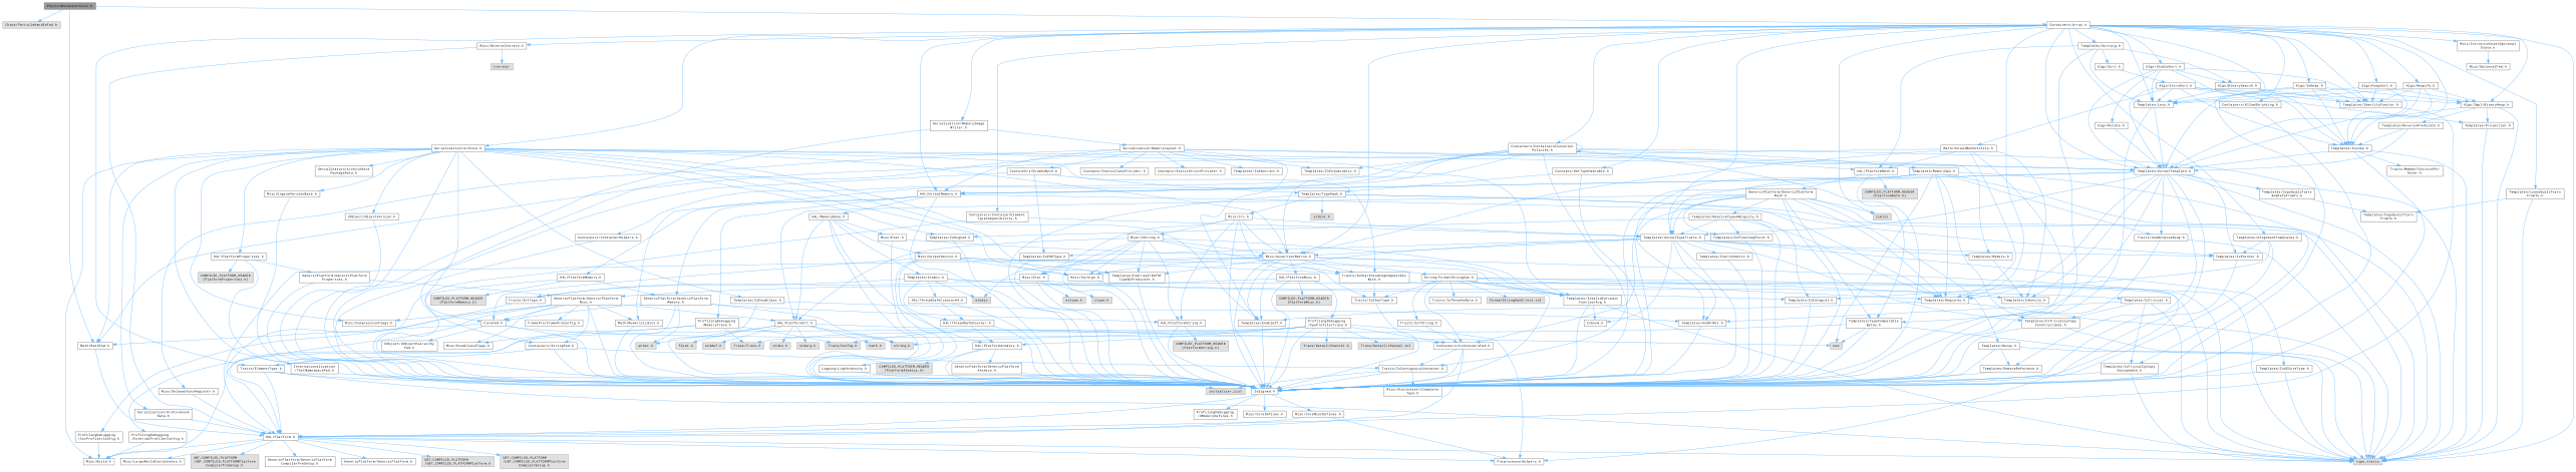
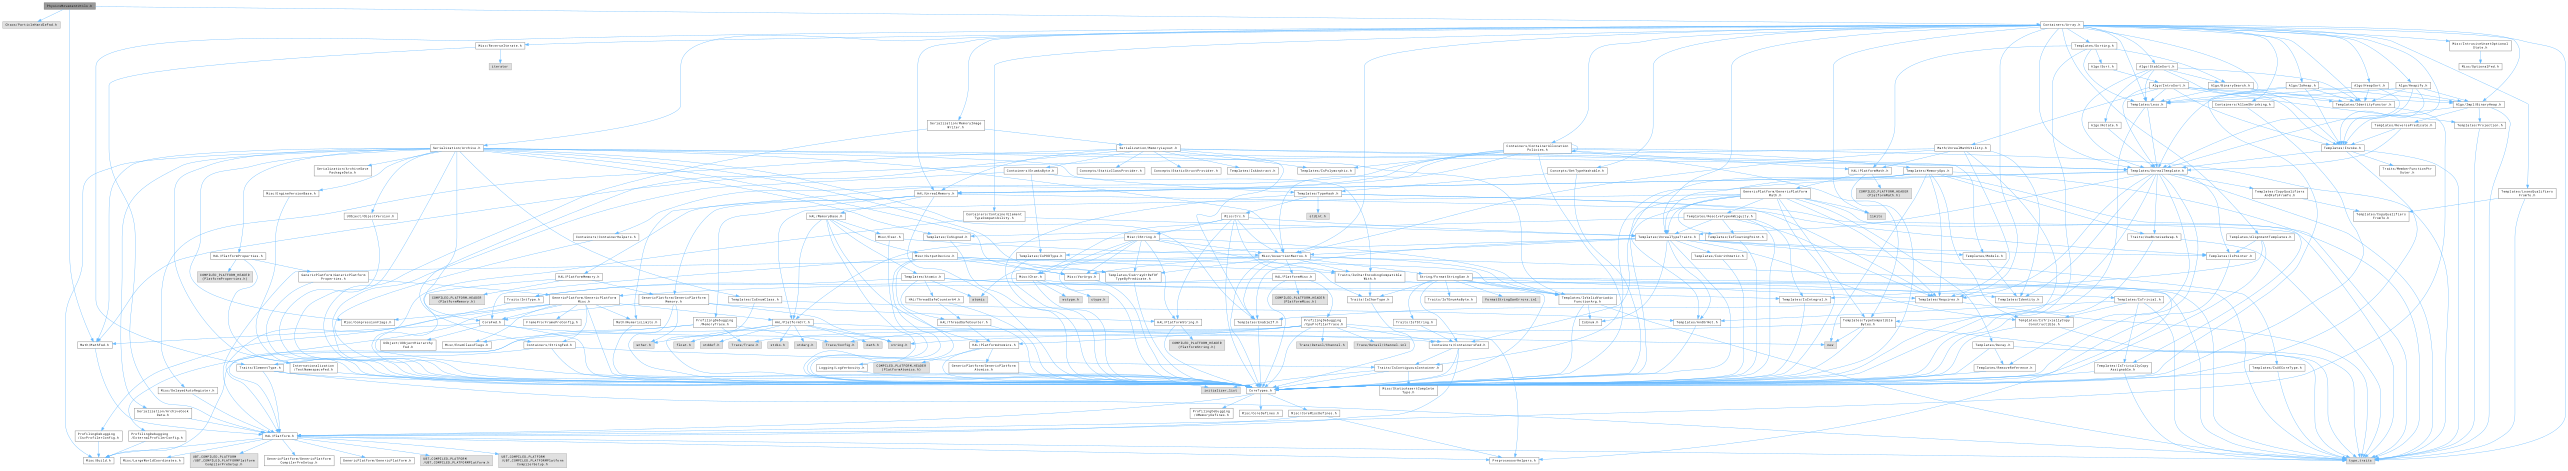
  digraph {
    fontname="Roboto Mono"
    node [color=grey40 fillcolor=white fontname="Roboto Mono" fontsize=10 shape=box style=filled]
    edge [color=steelblue1 fontname="Roboto Mono" fontsize=10 labelfontname=Helvetica labelfontsize=10 style=solid]
    n1 [color=gray40 fillcolor=grey60 fontcolor=black height=0.2 label="PhysicsMovementUtils.h" width=0.4]
    n2 [color=grey60 fillcolor="#E0E0E0" height=0.2 label="Chaos/ParticleHandleFwd.h" width=0.4]
    n3 [height=0.2 label="Containers/Array.h" width=0.4]
    n4 [height=0.2 label="Math/MathFwd.h" width=0.4]
-   n5 [height=0.2 label="IsSigned.h" width=0.4]
+   n5 [height=0.2 label="CoreTypes.h" width=0.4]
    n6 [color=grey60 fillcolor="#E0E0E0" height=0.2 label=type_traits width=0.4]
    n7 [height=0.2 label="Misc/AssertionMacros.h" width=0.4]
    n8 [height=0.2 label="Traits/ElementType.h" width=0.4]
    n9 [height=0.2 label="Templates/Requires.h" width=0.4]
    n10 [height=0.2 label="Misc/IntrusiveUnsetOptional\lState.h" width=0.4]
    n11 [height=0.2 label="Misc/ReverseIterate.h" width=0.4]
    n12 [height=0.2 label="HAL/UnrealMemory.h" width=0.4]
    n13 [height=0.2 label="Templates/UnrealTypeTraits.h" width=0.4]
    n14 [height=0.2 label="Templates/UnrealTemplate.h" width=0.4]
    n15 [height=0.2 label="Containers/AllowShrinking.h" width=0.4]
    n16 [height=0.2 label="Containers/ContainerAllocation\lPolicies.h" width=0.4]
    n17 [color=grey60 fillcolor="#E0E0E0" height=0.2 label=limits width=0.4]
    n18 [height=0.2 label="Containers/ContainerElement\lTypeCompatibility.h" width=0.4]
    n19 [height=0.2 label="Serialization/Archive.h" width=0.4]
    n20 [height=0.2 label="Serialization/MemoryImage\lWriter.h" width=0.4]
    n21 [height=0.2 label="Algo/Heapify.h" width=0.4]
    n22 [height=0.2 label="Algo/Impl/BinaryHeap.h" width=0.4]
    n23 [height=0.2 label="Templates/Invoke.h" width=0.4]
    n24 [height=0.2 label="Templates/IdentityFunctor.h" width=0.4]
    n25 [height=0.2 label="Templates/Less.h" width=0.4]
    n26 [height=0.2 label="Algo/HeapSort.h" width=0.4]
    n27 [height=0.2 label="Algo/IsHeap.h" width=0.4]
    n28 [height=0.2 label="Algo/StableSort.h" width=0.4]
    n29 [height=0.2 label="Concepts/GetTypeHashable.h" width=0.4]
    n30 [height=0.2 label="Templates/LosesQualifiers\lFromTo.h" width=0.4]
    n31 [height=0.2 label="Templates/Sorting.h" width=0.4]
    n32 [height=0.2 label="Templates/AlignmentTemplates.h" width=0.4]
    n33 [height=0.2 label="HAL/Platform.h" width=0.4]
    n34 [height=0.2 label="ProfilingDebugging\l/UMemoryDefines.h" width=0.4]
    n35 [height=0.2 label="Misc/CoreMiscDefines.h" width=0.4]
    n36 [height=0.2 label="Misc/CoreDefines.h" width=0.4]
    n37 [height=0.2 label="PreprocessorHelpers.h" width=0.4]
    n38 [height=0.2 label="HAL/PlatformMisc.h" width=0.4]
    n39 [height=0.2 label="Templates/EnableIf.h" width=0.4]
    n40 [height=0.2 label="Templates/IsArrayOrRefOf\lTypeByPredicate.h" width=0.4]
    n41 [height=0.2 label="Templates/IsValidVariadic\lFunctionArg.h" width=0.4]
    n42 [height=0.2 label="Traits/IsCharEncodingCompatible\lWith.h" width=0.4]
    n43 [height=0.2 label="Misc/VarArgs.h" width=0.4]
    n44 [height=0.2 label="String/FormatStringSan.h" width=0.4]
    n45 [color=grey60 fillcolor="#E0E0E0" height=0.2 label=atomic width=0.4]
    n46 [color=grey60 fillcolor="#E0E0E0" height=0.2 label=initializer_list width=0.4]
    n47 [height=0.2 label="Misc/OptionalFwd.h" width=0.4]
    n48 [color=grey60 fillcolor="#E0E0E0" height=0.2 label=iterator width=0.4]
    n49 [height=0.2 label="GenericPlatform/GenericPlatform\lMemory.h" width=0.4]
    n50 [height=0.2 label="HAL/MemoryBase.h" width=0.4]
    n51 [height=0.2 label="HAL/PlatformMemory.h" width=0.4]
    n52 [height=0.2 label="ProfilingDebugging\l/MemoryTrace.h" width=0.4]
    n53 [height=0.2 label="Templates/IsPointer.h" width=0.4]
    n54 [height=0.2 label="IsEnum.h" width=0.4]
    n55 [height=0.2 label="Templates/AndOrNot.h" width=0.4]
    n56 [height=0.2 label="Templates/IsTriviallyCopy\lConstructible.h" width=0.4]
    n57 [height=0.2 label="Templates/IsArithmetic.h" width=0.4]
    n58 [height=0.2 label="Templates/Models.h" width=0.4]
    n59 [height=0.2 label="Templates/IsPODType.h" width=0.4]
    n60 [height=0.2 label="Templates/IsUECoreType.h" width=0.4]
    n61 [height=0.2 label="Traits/IsContiguousContainer.h" width=0.4]
    n62 [height=0.2 label="Templates/Identity.h" width=0.4]
    n63 [height=0.2 label="Templates/CopyQualifiers\lAndRefsFromTo.h" width=0.4]
    n64 [height=0.2 label="Templates/RemoveReference.h" width=0.4]
    n65 [height=0.2 label="Templates/TypeCompatible\lBytes.h" width=0.4]
    n66 [height=0.2 label="Traits/UseBitwiseSwap.h" width=0.4]
    n67 [height=0.2 label="Math/NumericLimits.h" width=0.4]
    n68 [height=0.2 label="Containers/ContainerHelpers.h" width=0.4]
    n69 [height=0.2 label="HAL/PlatformMath.h" width=0.4]
    n70 [height=0.2 label="Templates/IsPolymorphic.h" width=0.4]
    n71 [height=0.2 label="Templates/MemoryOps.h" width=0.4]
    n72 [height=0.2 label="Misc/Build.h" width=0.4]
    n73 [height=0.2 label="CoreFwd.h" width=0.4]
    n74 [height=0.2 label="Misc/CompressionFlags.h" width=0.4]
    n75 [height=0.2 label="Templates/IsSigned.h" width=0.4]
    n76 [height=0.2 label="HAL/PlatformProperties.h" width=0.4]
    n77 [height=0.2 label="Internationalization\l/TextNamespaceFwd.h" width=0.4]
    n78 [height=0.2 label="Misc/EngineVersionBase.h" width=0.4]
    n79 [height=0.2 label="Serialization/ArchiveCook\lData.h" width=0.4]
    n80 [height=0.2 label="Serialization/ArchiveSave\lPackageData.h" width=0.4]
    n81 [height=0.2 label="Templates/IsEnumClass.h" width=0.4]
    n82 [height=0.2 label="UObject/ObjectVersion.h" width=0.4]
    n83 [height=0.2 label="Serialization/MemoryLayout.h" width=0.4]
    n84 [height=0.2 label="Templates/Projection.h" width=0.4]
    n85 [height=0.2 label="Templates/ReversePredicate.h" width=0.4]
    n86 [height=0.2 label="Traits/MemberFunctionPtr\lOuter.h" width=0.4]
    n87 [height=0.2 label="Algo/BinarySearch.h" width=0.4]
    n88 [height=0.2 label="Algo/Rotate.h" width=0.4]
    n89 [height=0.2 label="Templates/TypeHash.h" width=0.4]
    n90 [height=0.2 label="Templates/CopyQualifiers\lFromTo.h" width=0.4]
    n91 [height=0.2 label="Algo/Sort.h" width=0.4]
    n92 [height=0.2 label="Templates/IsIntegral.h" width=0.4]
    n93 [height=0.2 label="Misc/LargeWorldCoordinates.h" width=0.4]
    n94 [color=grey60 fillcolor="#E0E0E0" height=0.2 label="UBT_COMPILED_PLATFORM\l/UBT_COMPILED_PLATFORMPlatform\lCompilerPreSetup.h" width=0.4]
    n95 [height=0.2 label="GenericPlatform/GenericPlatform\lCompilerPreSetup.h" width=0.4]
    n96 [height=0.2 label="GenericPlatform/GenericPlatform.h" width=0.4]
    n97 [color=grey60 fillcolor="#E0E0E0" height=0.2 label="UBT_COMPILED_PLATFORM\l/UBT_COMPILED_PLATFORMPlatform.h" width=0.4]
    n98 [color=grey60 fillcolor="#E0E0E0" height=0.2 label="UBT_COMPILED_PLATFORM\l/UBT_COMPILED_PLATFORMPlatform\lCompilerSetup.h" width=0.4]
    n99 [height=0.2 label="GenericPlatform/GenericPlatform\lMisc.h" width=0.4]
    n100 [color=grey60 fillcolor="#E0E0E0" height=0.2 label="COMPILED_PLATFORM_HEADER\l(PlatformMisc.h)" width=0.4]
    n101 [height=0.2 label="ProfilingDebugging\l/CpuProfilerTrace.h" width=0.4]
    n102 [height=0.2 label="Traits/IsCharType.h" width=0.4]
    n103 [height=0.2 label="Containers/ContainersFwd.h" width=0.4]
    n104 [height=0.2 label="Traits/IsTEnumAsByte.h" width=0.4]
    n105 [height=0.2 label="Traits/IsTString.h" width=0.4]
    n106 [color=grey60 fillcolor="#E0E0E0" height=0.2 label="FormatStringSanErrors.inl" width=0.4]
    n107 [height=0.2 label="Containers/StringFwd.h" width=0.4]
    n108 [height=0.2 label="FramePro/FrameProConfig.h" width=0.4]
    n109 [height=0.2 label="HAL/PlatformCrt.h" width=0.4]
    n110 [height=0.2 label="Misc/EnumClassFlags.h" width=0.4]
    n111 [height=0.2 label="ProfilingDebugging\l/CsvProfilerConfig.h" width=0.4]
    n112 [height=0.2 label="ProfilingDebugging\l/ExternalProfilerConfig.h" width=0.4]
    n113 [height=0.2 label="HAL/PlatformAtomics.h" width=0.4]
    n114 [color=grey60 fillcolor="#E0E0E0" height=0.2 label="Trace/Config.h" width=0.4]
    n115 [color=grey60 fillcolor="#E0E0E0" height=0.2 label="Trace/Detail/Channel.h" width=0.4]
    n116 [color=grey60 fillcolor="#E0E0E0" height=0.2 label="Trace/Detail/Channel.inl" width=0.4]
    n117 [color=grey60 fillcolor="#E0E0E0" height=0.2 label="Trace/Trace.h" width=0.4]
    n118 [height=0.2 label="UObject/UObjectHierarchy\lFwd.h" width=0.4]
    n119 [color=grey60 fillcolor="#E0E0E0" height=0.2 label=new width=0.4]
    n120 [color=grey60 fillcolor="#E0E0E0" height=0.2 label="wchar.h" width=0.4]
    n121 [color=grey60 fillcolor="#E0E0E0" height=0.2 label="stddef.h" width=0.4]
    n122 [color=grey60 fillcolor="#E0E0E0" height=0.2 label="stdio.h" width=0.4]
    n123 [color=grey60 fillcolor="#E0E0E0" height=0.2 label="stdarg.h" width=0.4]
    n124 [color=grey60 fillcolor="#E0E0E0" height=0.2 label="math.h" width=0.4]
    n125 [color=grey60 fillcolor="#E0E0E0" height=0.2 label="float.h" width=0.4]
    n126 [color=grey60 fillcolor="#E0E0E0" height=0.2 label="string.h" width=0.4]
    n127 [height=0.2 label="Misc/StaticAssertComplete\lType.h" width=0.4]
    n128 [height=0.2 label="GenericPlatform/GenericPlatform\lAtomics.h" width=0.4]
    n129 [color=grey60 fillcolor="#E0E0E0" height=0.2 label="COMPILED_PLATFORM_HEADER\l(PlatformAtomics.h)" width=0.4]
    n130 [height=0.2 label="HAL/PlatformString.h" width=0.4]
    n131 [height=0.2 label="Misc/Exec.h" width=0.4]
    n132 [height=0.2 label="Misc/OutputDevice.h" width=0.4]
    n133 [height=0.2 label="Templates/Atomic.h" width=0.4]
    n134 [color=grey60 fillcolor="#E0E0E0" height=0.2 label="COMPILED_PLATFORM_HEADER\l(PlatformMemory.h)" width=0.4]
    n135 [color=grey60 fillcolor="#E0E0E0" height=0.2 label="COMPILED_PLATFORM_HEADER\l(PlatformString.h)" width=0.4]
    n136 [height=0.2 label="Logging/LogVerbosity.h" width=0.4]
    n137 [height=0.2 label="HAL/ThreadSafeCounter.h" width=0.4]
    n138 [height=0.2 label="HAL/ThreadSafeCounter64.h" width=0.4]
    n139 [height=0.2 label="Templates/IsTrivial.h" width=0.4]
    n140 [height=0.2 label="Traits/IntType.h" width=0.4]
    n141 [height=0.2 label="Templates/IsTriviallyCopy\lAssignable.h" width=0.4]
    n142 [height=0.2 label="GenericPlatform/GenericPlatform\lMath.h" width=0.4]
    n143 [color=grey60 fillcolor="#E0E0E0" height=0.2 label="COMPILED_PLATFORM_HEADER\l(PlatformMath.h)" width=0.4]
    n144 [height=0.2 label="Templates/Decay.h" width=0.4]
    n145 [height=0.2 label="Templates/IsFloatingPoint.h" width=0.4]
    n146 [height=0.2 label="Templates/ResolveTypeAmbiguity.h" width=0.4]
    n147 [height=0.2 label="GenericPlatform/GenericPlatform\lProperties.h" width=0.4]
    n148 [color=grey60 fillcolor="#E0E0E0" height=0.2 label="COMPILED_PLATFORM_HEADER\l(PlatformProperties.h)" width=0.4]
    n149 [height=0.2 label="Concepts/StaticClassProvider.h" width=0.4]
    n150 [height=0.2 label="Concepts/StaticStructProvider.h" width=0.4]
    n151 [height=0.2 label="Containers/EnumAsByte.h" width=0.4]
    n152 [height=0.2 label="Misc/DelayedAutoRegister.h" width=0.4]
    n153 [height=0.2 label="Templates/IsAbstract.h" width=0.4]
    n154 [height=0.2 label="Misc/Crc.h" width=0.4]
    n155 [color=grey60 fillcolor="#E0E0E0" height=0.2 label="stdint.h" width=0.4]
    n156 [height=0.2 label="Misc/CString.h" width=0.4]
    n157 [height=0.2 label="Misc/Char.h" width=0.4]
    n158 [color=grey60 fillcolor="#E0E0E0" height=0.2 label="ctype.h" width=0.4]
    n159 [color=grey60 fillcolor="#E0E0E0" height=0.2 label="wctype.h" width=0.4]
    n160 [height=0.2 label="Algo/IntroSort.h" width=0.4]
    n161 [height=0.2 label="Math/UnrealMathUtility.h" width=0.4]
    n1 -> n2
    n1 -> n3
    n1 -> n4
    n3 -> n5
    n3 -> n6
    n3 -> n7
    n3 -> n8
    n3 -> n9
    n3 -> n10
    n3 -> n11
    n3 -> n12
    n3 -> n13
    n3 -> n14
    n3 -> n15
    n3 -> n16
    n3 -> n17
    n3 -> n18
    n3 -> n19
    n3 -> n20
    n3 -> n21
    n3 -> n22
    n3 -> n23
    n3 -> n24
    n3 -> n25
    n3 -> n26
    n3 -> n27
    n3 -> n28
    n3 -> n29
    n3 -> n30
    n3 -> n31
    n3 -> n32
    n4 -> n33
    n5 -> n33
    n5 -> n34
    n5 -> n35
    n5 -> n36
    n7 -> n5
    n7 -> n33
    n7 -> n37
    n7 -> n38
    n7 -> n39
    n7 -> n40
    n7 -> n41
    n7 -> n42
    n7 -> n43
    n7 -> n44
    n7 -> n45
    n8 -> n6
    n8 -> n33
    n8 -> n46
    n9 -> n6
    n9 -> n39
    n10 -> n47
    n11 -> n33
    n11 -> n48
    n12 -> n5
    n12 -> n49
    n12 -> n50
    n12 -> n51
    n12 -> n52
    n12 -> n53
    n13 -> n5
    n13 -> n7
    n13 -> n39
    n13 -> n53
    n13 -> n54
    n13 -> n55
    n13 -> n56
    n13 -> n57
    n13 -> n58
    n13 -> n59
    n13 -> n60
    n14 -> n5
    n14 -> n6
    n14 -> n9
    n14 -> n12
    n14 -> n13
    n14 -> n53
    n14 -> n61
    n14 -> n62
    n14 -> n63
    n14 -> n64
    n14 -> n65
    n14 -> n66
    n15 -> n5
    n16 -> n5
    n16 -> n6
    n16 -> n7
    n16 -> n12
    n16 -> n16
    n16 -> n65
    n16 -> n67
    n16 -> n68
    n16 -> n69
    n16 -> n70
    n16 -> n71
    n18 -> n5
    n18 -> n13
    n19 -> n4
    n19 -> n5
    n19 -> n7
    n19 -> n14
    n19 -> n39
    n19 -> n40
    n19 -> n41
    n19 -> n42
    n19 -> n43
    n19 -> n72
    n19 -> n73
    n19 -> n74
    n19 -> n75
    n19 -> n76
    n19 -> n77
    n19 -> n78
    n19 -> n79
    n19 -> n80
    n19 -> n81
    n19 -> n82
    n20 -> n5
    n20 -> n83
    n21 -> n14
    n21 -> n22
    n21 -> n23
    n21 -> n24
    n21 -> n25
    n22 -> n6
    n22 -> n23
    n22 -> n84
    n22 -> n85
    n23 -> n5
    n23 -> n6
    n23 -> n14
    n23 -> n86
    n24 -> n33
    n25 -> n5
    n25 -> n14
    n26 -> n14
    n26 -> n22
    n26 -> n24
    n26 -> n25
    n27 -> n14
    n27 -> n22
    n27 -> n23
    n27 -> n24
    n27 -> n25
    n28 -> n14
    n28 -> n23
    n28 -> n24
    n28 -> n25
    n28 -> n87
    n28 -> n88
    n29 -> n5
    n29 -> n89
    n30 -> n6
    n30 -> n90
    n31 -> n5
    n31 -> n25
    n31 -> n69
    n31 -> n87
    n31 -> n91
    n32 -> n5
    n32 -> n53
    n32 -> n92
    n33 -> n6
    n33 -> n37
    n33 -> n72
    n33 -> n93
    n33 -> n94
    n33 -> n95
    n33 -> n96
    n33 -> n97
    n33 -> n98
    n35 -> n33
    n35 -> n37
    n38 -> n5
    n38 -> n99
    n38 -> n100
    n38 -> n101
    n39 -> n5
    n40 -> n5
    n41 -> n5
    n41 -> n6
    n41 -> n54
    n42 -> n6
    n42 -> n102
    n43 -> n5
    n44 -> n5
    n44 -> n6
    n44 -> n9
    n44 -> n41
    n44 -> n62
    n44 -> n102
    n44 -> n103
    n44 -> n104
    n44 -> n105
    n44 -> n106
    n49 -> n5
    n49 -> n73
    n49 -> n120
    n49 -> n126
    n49 -> n130
    n50 -> n5
    n50 -> n109
    n50 -> n113
    n50 -> n131
    n50 -> n132
    n50 -> n133
    n51 -> n5
    n51 -> n49
    n51 -> n134
    n52 -> n33
    n52 -> n110
    n52 -> n114
    n52 -> n117
    n53 -> n5
    n55 -> n5
    n56 -> n5
    n56 -> n6
    n57 -> n5
    n58 -> n62
    n59 -> n5
    n60 -> n5
    n60 -> n6
    n61 -> n5
    n61 -> n46
    n61 -> n127
    n63 -> n90
    n64 -> n5
    n65 -> n5
    n65 -> n6
    n65 -> n119
    n65 -> n126
    n66 -> n5
    n66 -> n6
    n67 -> n5
    n68 -> n5
    n69 -> n5
    n69 -> n142
    n69 -> n143
    n71 -> n5
    n71 -> n6
    n71 -> n9
    n71 -> n12
    n71 -> n13
    n71 -> n56
    n71 -> n66
    n71 -> n119
    n71 -> n141
    n73 -> n4
    n73 -> n5
    n73 -> n103
    n73 -> n118
    n75 -> n5
    n76 -> n5
    n76 -> n147
    n76 -> n148
    n77 -> n5
    n78 -> n5
    n79 -> n33
    n81 -> n5
    n81 -> n55
    n82 -> n5
    n83 -> n12
    n83 -> n14
    n83 -> n39
    n83 -> n58
    n83 -> n70
    n83 -> n107
    n83 -> n149
    n83 -> n150
    n83 -> n151
    n83 -> n152
    n83 -> n153
    n84 -> n6
    n85 -> n14
    n85 -> n23
    n87 -> n23
    n87 -> n24
    n87 -> n25
    n88 -> n14
    n89 -> n5
    n89 -> n6
    n89 -> n9
    n89 -> n154
    n89 -> n155
    n91 -> n160
    n92 -> n5
    n99 -> n5
    n99 -> n67
    n99 -> n73
    n99 -> n74
    n99 -> n107
    n99 -> n108
    n99 -> n109
    n99 -> n110
    n99 -> n111
    n99 -> n112
    n101 -> n5
    n101 -> n37
    n101 -> n72
    n101 -> n103
    n101 -> n113
    n101 -> n114
    n101 -> n115
    n101 -> n116
    n101 -> n117
    n102 -> n5
    n103 -> n5
    n103 -> n33
    n103 -> n61
    n105 -> n103
    n107 -> n5
    n107 -> n8
    n107 -> n61
    n109 -> n119
    n109 -> n120
    n109 -> n121
    n109 -> n122
    n109 -> n123
    n109 -> n124
    n109 -> n125
    n109 -> n126
    n111 -> n72
    n112 -> n72
    n113 -> n5
    n113 -> n128
    n113 -> n129
    n128 -> n5
    n130 -> n5
    n130 -> n135
    n131 -> n5
    n131 -> n7
    n132 -> n5
    n132 -> n40
    n132 -> n41
    n132 -> n42
    n132 -> n43
    n132 -> n73
    n132 -> n136
    n133 -> n45
    n133 -> n92
    n133 -> n137
    n133 -> n138
    n133 -> n139
    n133 -> n140
    n136 -> n5
    n137 -> n5
    n137 -> n113
    n138 -> n5
    n138 -> n137
    n139 -> n6
    n139 -> n55
    n139 -> n56
    n139 -> n141
    n140 -> n33
    n141 -> n5
    n141 -> n6
    n142 -> n5
    n142 -> n6
    n142 -> n9
    n142 -> n13
    n142 -> n17
    n142 -> n55
    n142 -> n65
    n142 -> n103
    n142 -> n109
    n142 -> n144
    n142 -> n145
    n142 -> n146
    n144 -> n5
    n144 -> n6
    n144 -> n64
    n145 -> n5
    n146 -> n5
    n146 -> n9
    n146 -> n13
    n146 -> n75
    n146 -> n92
    n146 -> n145
    n147 -> n5
    n147 -> n99
    n151 -> n5
    n151 -> n59
    n151 -> n89
    n152 -> n33
    n154 -> n5
    n154 -> n7
    n154 -> n13
    n154 -> n102
    n154 -> n130
    n154 -> n156
    n154 -> n157
    n156 -> n5
    n156 -> n7
    n156 -> n40
    n156 -> n41
    n156 -> n42
    n156 -> n43
    n156 -> n109
    n156 -> n130
    n156 -> n157
    n157 -> n5
    n157 -> n6
    n157 -> n140
    n157 -> n158
    n157 -> n159
    n160 -> n14
    n160 -> n22
    n160 -> n23
    n160 -> n24
    n160 -> n25
    n160 -> n84
    n160 -> n161
    n161 -> n4
    n161 -> n5
    n161 -> n7
    n161 -> n9
    n161 -> n62
    n161 -> n69
  }
